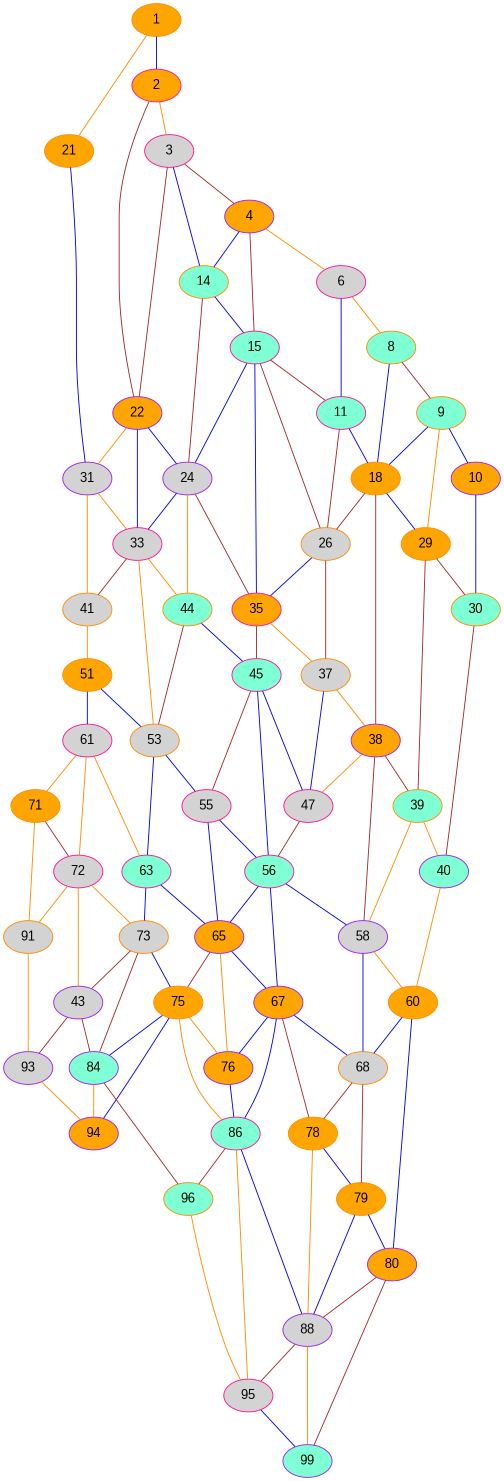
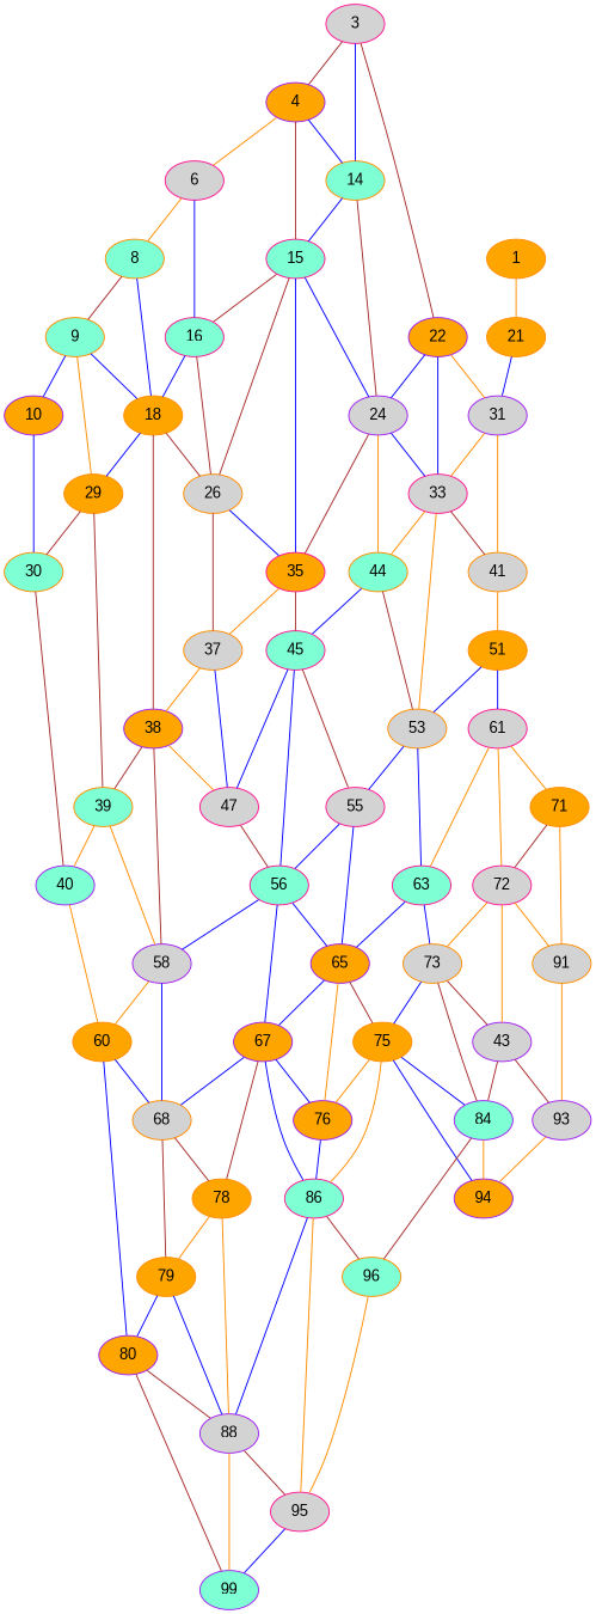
  graph {
    fontname="Liberation Sans"
    node [color=darkorange fillcolor=orange fontname="Liberation Sans" style=filled]
    edge [color=blue fontname="Liberation Sans"]
    1 [super="+11"]
-   2 [color=deeppink super="+12"]
    21
    3 [color=deeppink fillcolor=lightgrey super="+13"]
    22 [color=purple super="+23"]
    31 [color=purple fillcolor=lightgrey super="+32"]
    4 [color=purple super="+5"]
    14 [fillcolor=aquamarine]
    24 [color=purple fillcolor=lightgrey super="+34"]
    33 [color=deeppink fillcolor=lightgrey super="+43"]
    6 [color=deeppink fillcolor=lightgrey super="+7"]
    15 [color=deeppink fillcolor=aquamarine super="+25"]
    8 [fillcolor=aquamarine]
-   16 [color=deeppink fillcolor=aquamarine super="+17" label=11]
+   16 [color=deeppink fillcolor=aquamarine super="+17"]
    26 [fillcolor=lightgrey super="+27"]
    35 [color=deeppink super="+36"]
    9 [fillcolor=aquamarine super="+19"]
    18 [super="+28"]
    10 [color=purple super="+20"]
    29
    38 [color=purple super="+48"]
    30 [fillcolor=aquamarine]
    39 [fillcolor=aquamarine super="+49"]
    40 [color=purple fillcolor=aquamarine super="+50"]
    44 [fillcolor=aquamarine]
    37 [fillcolor=lightgrey]
    45 [color=deeppink fillcolor=aquamarine super="+46"]
    47 [color=deeppink fillcolor=lightgrey]
    58 [color=purple fillcolor=lightgrey super="+59"]
    41 [fillcolor=lightgrey super="+42"]
    53 [fillcolor=lightgrey super="+54"]
    60 [super="+70"]
    51 [super="+52"]
    55 [color=deeppink fillcolor=lightgrey]
    63 [color=deeppink fillcolor=aquamarine super="+64"]
    56 [color=deeppink fillcolor=aquamarine super="+57"]
    68 [fillcolor=lightgrey super="+69"]
    80 [color=purple super="+90"]
    61 [color=deeppink fillcolor=lightgrey super="+62"]
    65 [color=purple super="+66"]
    67 [color=purple super="+77"]
    71 [super="+81"]
    72 [color=deeppink fillcolor=lightgrey super="+82"]
    73 [fillcolor=lightgrey super="+74"]
    75 [super="+85"]
    76 [color=purple]
    78
    86 [color=deeppink fillcolor=aquamarine super="+87"]
    79
    88 [color=purple fillcolor=lightgrey super="+89"]
    99 [color=purple fillcolor=aquamarine super="+100"]
    91 [fillcolor=lightgrey super="+92"]
    n53 [color=purple fillcolor=lightgrey label=43]
    84 [color=purple fillcolor=aquamarine]
    94 [color=purple super="+95"]
    96 [fillcolor=aquamarine]
    n57 [color=deeppink fillcolor=lightgrey label=95 super="+98"]
    93 [color=purple fillcolor=lightgrey]
-   1 -- 2 [weight=2]
    1 -- 21 [color=darkorange]
-   2 -- 3 [color=darkorange weight=2]
-   2 -- 22 [color=brown]
    21 -- 31
    3 -- 22 [color=brown]
    3 -- 4 [color=brown]
    3 -- 14
    22 -- 31 [color=darkorange]
    22 -- 24
    22 -- 33
    31 -- 33 [color=darkorange]
    31 -- 41 [color=darkorange weight=2]
    4 -- 14
    4 -- 6 [color=darkorange]
    4 -- 15 [color=brown]
    14 -- 24 [color=brown]
    14 -- 15
    24 -- 33
    24 -- 35 [color=brown]
    24 -- 44 [color=darkorange]
    33 -- 44 [color=darkorange]
    33 -- 41 [color=brown]
    33 -- 53 [color=darkorange]
    6 -- 8 [color=darkorange]
    6 -- 16 [weight=2]
    15 -- 24
    15 -- 16 [color=brown]
    15 -- 26 [color=brown]
    15 -- 35
    8 -- 9 [color=brown]
    8 -- 18
    16 -- 26 [color=brown weight=2]
    16 -- 18
    26 -- 35
    26 -- 37 [color=brown]
    35 -- 37 [color=darkorange]
    35 -- 45 [color=brown weight=2]
    9 -- 18
    9 -- 10 [weight=2]
    9 -- 29 [color=darkorange]
    18 -- 26 [color=brown]
    18 -- 29
    18 -- 38 [color=brown]
    10 -- 30
    29 -- 30 [color=brown]
    29 -- 39 [color=brown]
    38 -- 39 [color=brown weight=2]
    38 -- 47 [color=darkorange]
    38 -- 58 [color=brown]
    30 -- 40 [color=brown]
    39 -- 40 [color=darkorange weight=2]
    39 -- 58 [color=darkorange]
    40 -- 60 [color=darkorange]
    44 -- 45
    44 -- 53 [color=brown]
    37 -- 38 [color=darkorange]
    37 -- 47
    45 -- 47
    45 -- 55 [color=brown]
    45 -- 56
    47 -- 56 [color=brown]
    58 -- 60 [color=darkorange]
    58 -- 68 [weight=2]
    41 -- 51 [color=darkorange weight=2]
    53 -- 55
    53 -- 63 [weight=2]
    60 -- 68
    60 -- 80
    51 -- 53
    51 -- 61 [weight=2]
    55 -- 56
    55 -- 65
    63 -- 65
    63 -- 73 [weight=2]
    56 -- 58
    56 -- 65
    56 -- 67
    68 -- 78 [color=brown]
    68 -- 79 [color=brown]
    80 -- 88 [color=brown]
    80 -- 99 [color=brown]
    61 -- 63 [color=darkorange]
    61 -- 71 [color=darkorange]
    61 -- 72 [color=darkorange]
    65 -- 67
    65 -- 75 [color=brown]
    65 -- 76 [color=darkorange]
    67 -- 68
    67 -- 76
    67 -- 78 [color=brown]
    67 -- 86
    71 -- 72 [color=brown weight=2]
    71 -- 91 [color=darkorange]
    72 -- 73 [color=darkorange]
    72 -- 91 [color=darkorange]
    72 -- n53 [color=darkorange]
    73 -- 75
    73 -- n53 [color=brown]
    73 -- 84 [color=brown]
    75 -- 76 [color=darkorange]
    75 -- 86 [color=darkorange]
    75 -- 84
    75 -- 94
    76 -- 86
-   78 -- 79
+   78 -- 79 [color=darkorange]
    78 -- 88 [color=darkorange]
    86 -- 88
    86 -- 96 [color=brown]
    86 -- n57 [color=darkorange]
    79 -- 80
    79 -- 88
    88 -- 99 [color=darkorange]
    88 -- n57 [color=brown]
    91 -- 93 [color=darkorange]
    n53 -- 84 [color=brown]
    n53 -- 93 [color=brown]
    84 -- 94 [color=darkorange]
    84 -- 96 [color=brown]
    96 -- n57 [color=darkorange]
    n57 -- 99
    93 -- 94 [color=darkorange]
  }
